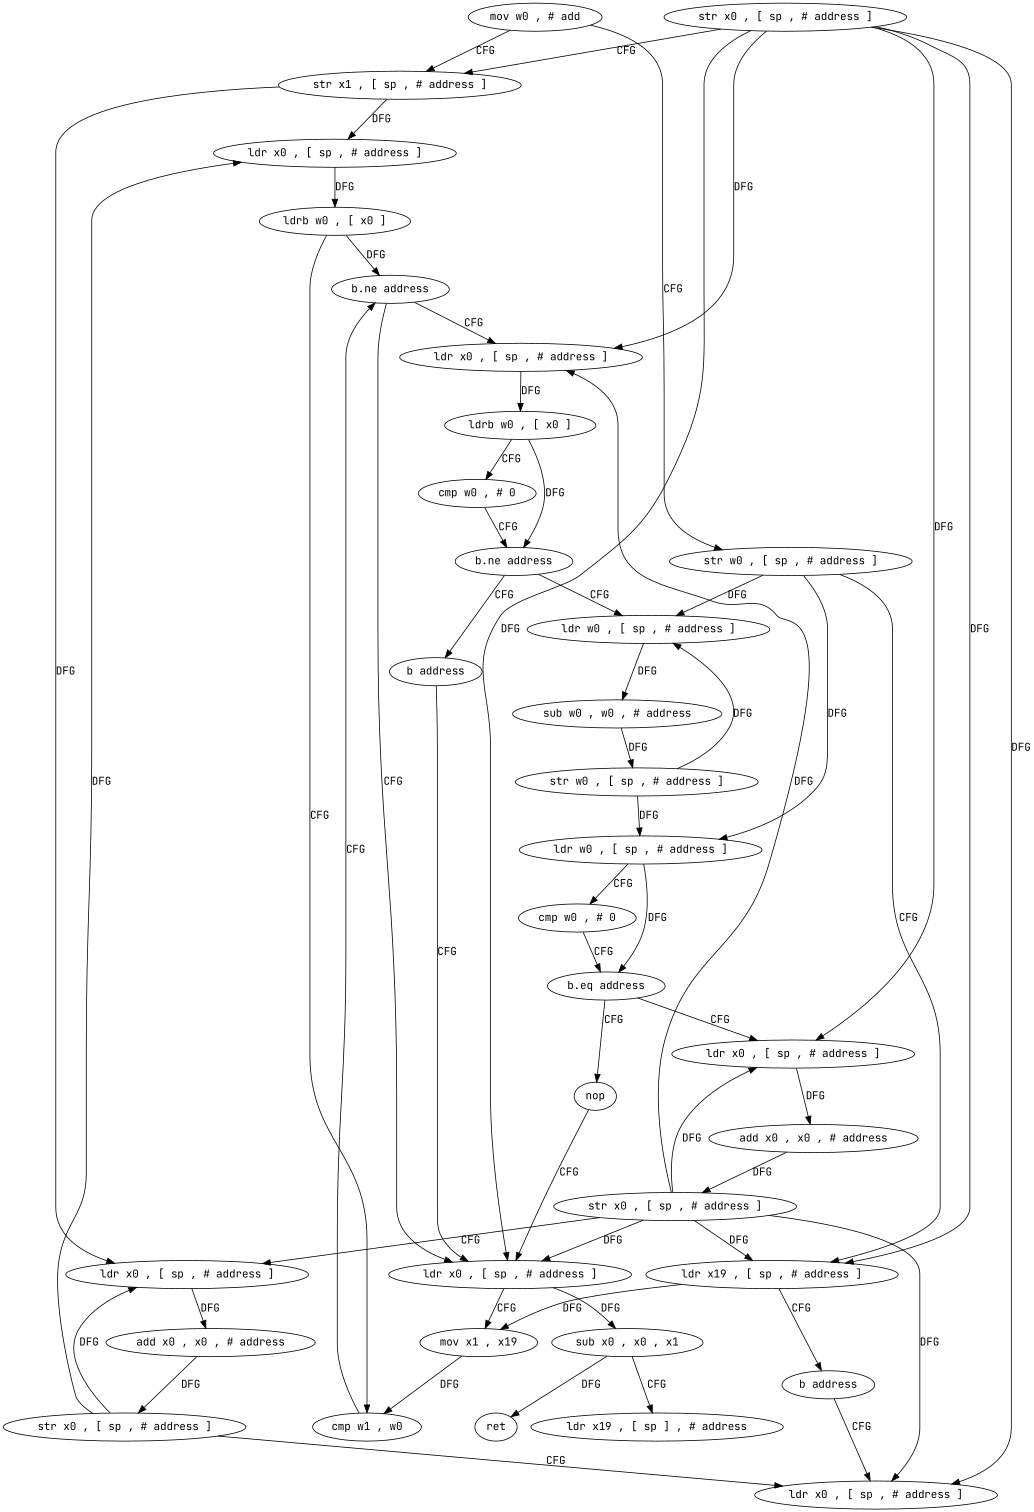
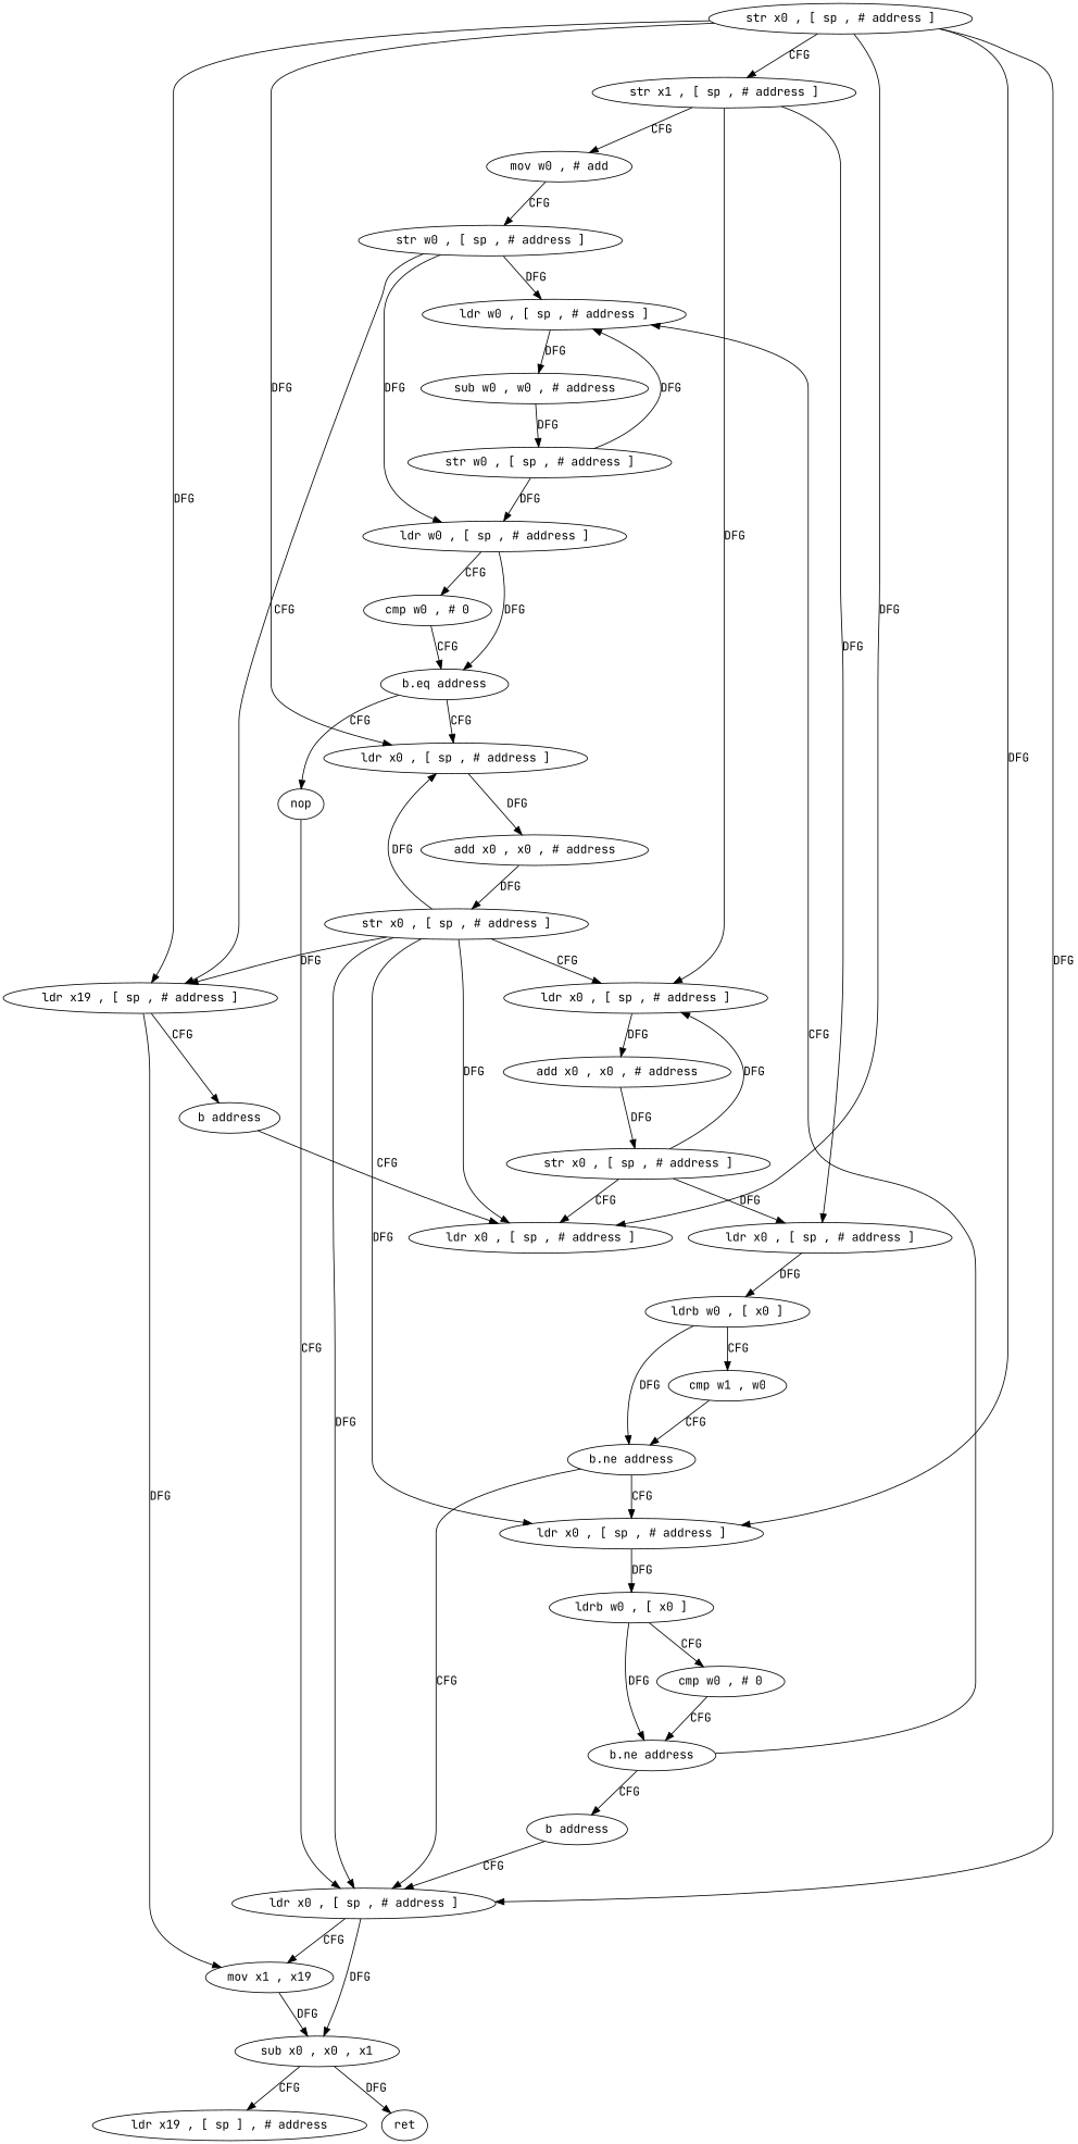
  digraph {
    fontname="JetBrains Mono"
    node [fontname="JetBrains Mono"]
    edge [fontname="JetBrains Mono"]
    n1 [label="str x0 , [ sp , # address ]"]
    n2 [label="str x1 , [ sp , # address ]"]
    n3 [label="ldr x19 , [ sp , # address ]"]
    n4 [label="ldr x0 , [ sp , # address ]"]
    n5 [label="ldr x0 , [ sp , # address ]"]
    n6 [label="ldr x0 , [ sp , # address ]"]
    n7 [label="ldr x0 , [ sp , # address ]"]
    n8 [label="mov w0 , # add"]
    n9 [label="ldr x0 , [ sp , # address ]"]
    n10 [label="ldr x0 , [ sp , # address ]"]
    n11 [label="b address"]
    n12 [label="mov x1 , x19"]
    n13 [label="sub x0 , x0 , x1"]
    n14 [label="ldrb w0 , [ x0 ]"]
    n15 [label="add x0 , x0 , # address"]
    n16 [label="str w0 , [ sp , # address ]"]
    n17 [label="ldrb w0 , [ x0 ]"]
    n18 [label="add x0 , x0 , # address"]
    n19 [label="ldr w0 , [ sp , # address ]"]
    n20 [label="ldr w0 , [ sp , # address ]"]
    n21 [label="sub w0 , w0 , # address"]
    n22 [label="cmp w0 , # 0"]
    n23 [label="b.eq address"]
    n24 [label="b.ne address"]
    n25 [label="cmp w1 , w0"]
    n26 [label="ldr x19 , [ sp ] , # address"]
    n27 [label=ret]
    n28 [label="cmp w0 , # 0"]
    n29 [label="b.ne address"]
    n30 [label="b address"]
    n31 [label="str w0 , [ sp , # address ]"]
    n32 [label=nop]
    n33 [label="str x0 , [ sp , # address ]"]
    n34 [label="str x0 , [ sp , # address ]"]
    n1 -> n2 [label=CFG]
    n1 -> n3 [label=DFG]
    n1 -> n4 [label=DFG]
    n1 -> n5 [label=DFG]
    n1 -> n6 [label=DFG]
    n1 -> n7 [label=DFG]
-   n8 -> n2 [label=CFG]
+   n2 -> n8 [label=CFG]
    n2 -> n9 [label=DFG]
    n2 -> n10 [label=DFG]
    n3 -> n11 [label=CFG]
    n3 -> n12 [label=DFG]
    n5 -> n12 [label=CFG]
    n5 -> n13 [label=DFG]
    n6 -> n14 [label=DFG]
    n7 -> n15 [label=DFG]
    n8 -> n16 [label=CFG]
    n9 -> n17 [label=DFG]
    n10 -> n18 [label=DFG]
    n11 -> n4 [label=CFG]
-   n12 -> n25 [label=DFG]
+   n12 -> n13 [label=DFG]
    n13 -> n26 [label=CFG]
    n13 -> n27 [label=DFG]
    n14 -> n28 [label=CFG]
    n14 -> n29 [label=DFG]
    n15 -> n33 [label=DFG]
    n16 -> n3 [label=CFG]
    n16 -> n19 [label=DFG]
    n16 -> n20 [label=DFG]
    n17 -> n24 [label=DFG]
    n17 -> n25 [label=CFG]
    n18 -> n34 [label=DFG]
    n19 -> n21 [label=DFG]
    n20 -> n22 [label=CFG]
    n20 -> n23 [label=DFG]
    n21 -> n31 [label=DFG]
    n22 -> n23 [label=CFG]
    n23 -> n7 [label=CFG]
    n23 -> n32 [label=CFG]
    n24 -> n5 [label=CFG]
    n24 -> n6 [label=CFG]
    n25 -> n24 [label=CFG]
    n28 -> n29 [label=CFG]
    n29 -> n19 [label=CFG]
    n29 -> n30 [label=CFG]
    n30 -> n5 [label=CFG]
    n31 -> n19 [label=DFG]
    n31 -> n20 [label=DFG]
    n32 -> n5 [label=CFG]
    n33 -> n3 [label=DFG]
    n33 -> n4 [label=DFG]
    n33 -> n5 [label=DFG]
    n33 -> n6 [label=DFG]
    n33 -> n7 [label=DFG]
    n33 -> n10 [label=CFG]
    n34 -> n4 [label=CFG]
    n34 -> n9 [label=DFG]
    n34 -> n10 [label=DFG]
  }
